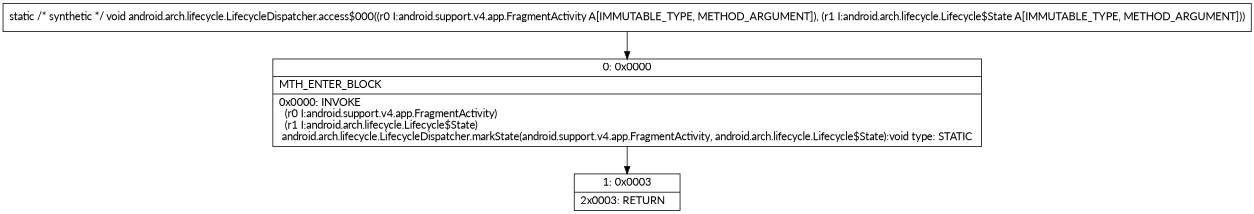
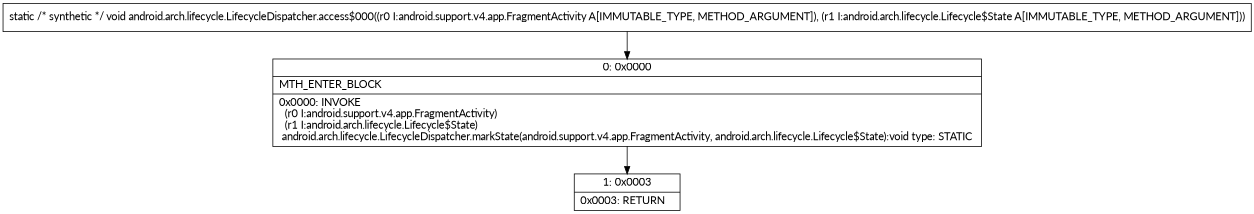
  digraph {
    fontname=Lato
    node [shape=record fontname=Lato]
    edge [fontname=Lato]
    n1 [label="{0\:\ 0x0000|MTH_ENTER_BLOCK\l|0x0000: INVOKE  \l  (r0 I:android.support.v4.app.FragmentActivity)\l  (r1 I:android.arch.lifecycle.Lifecycle$State)\l android.arch.lifecycle.LifecycleDispatcher.markState(android.support.v4.app.FragmentActivity, android.arch.lifecycle.Lifecycle$State):void type: STATIC \l}"]
-   n2 [label="{1\:\ 0x0003|2x0003: RETURN   \l}"]
+   n2 [label="{1\:\ 0x0003|0x0003: RETURN   \l}"]
    n3 [label="{static \/* synthetic *\/ void android.arch.lifecycle.LifecycleDispatcher.access$000((r0 I:android.support.v4.app.FragmentActivity A[IMMUTABLE_TYPE, METHOD_ARGUMENT]), (r1 I:android.arch.lifecycle.Lifecycle$State A[IMMUTABLE_TYPE, METHOD_ARGUMENT])) }"]
    n1 -> n2
    n3 -> n1
  }
